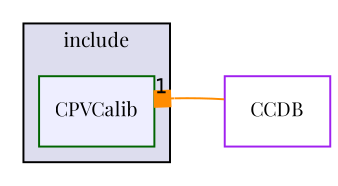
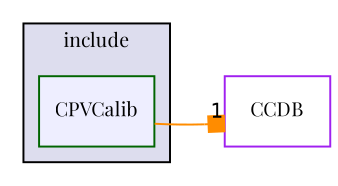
  digraph {
    compound=true
    rankdir=LR
    fontname="Playfair Display"
    node [fontname="Playfair Display" fontsize=10 shape=box]
    n1 [fillcolor="#eeeeff" label=CPVCalib pencolor=black style=filled color=darkgreen]
    n2 [color=purple label=CCDB]
    subgraph cluster_1 {
      bgcolor="#ddddee"
      fontsize=10
      label=include
      pencolor=black
      n1
    }
-   n2 -> n1 [headlabel=1 labeldistance=1.5 labelfontname=Helvetica labelfontsize=10 color=darkorange style=solid arrowhead=box fontname="Playfair Display"]
+   n1 -> n2 [headlabel=1 labeldistance=1.5 labelfontname=Helvetica labelfontsize=10 color=darkorange style=solid arrowhead=box fontname="Playfair Display"]
  }
